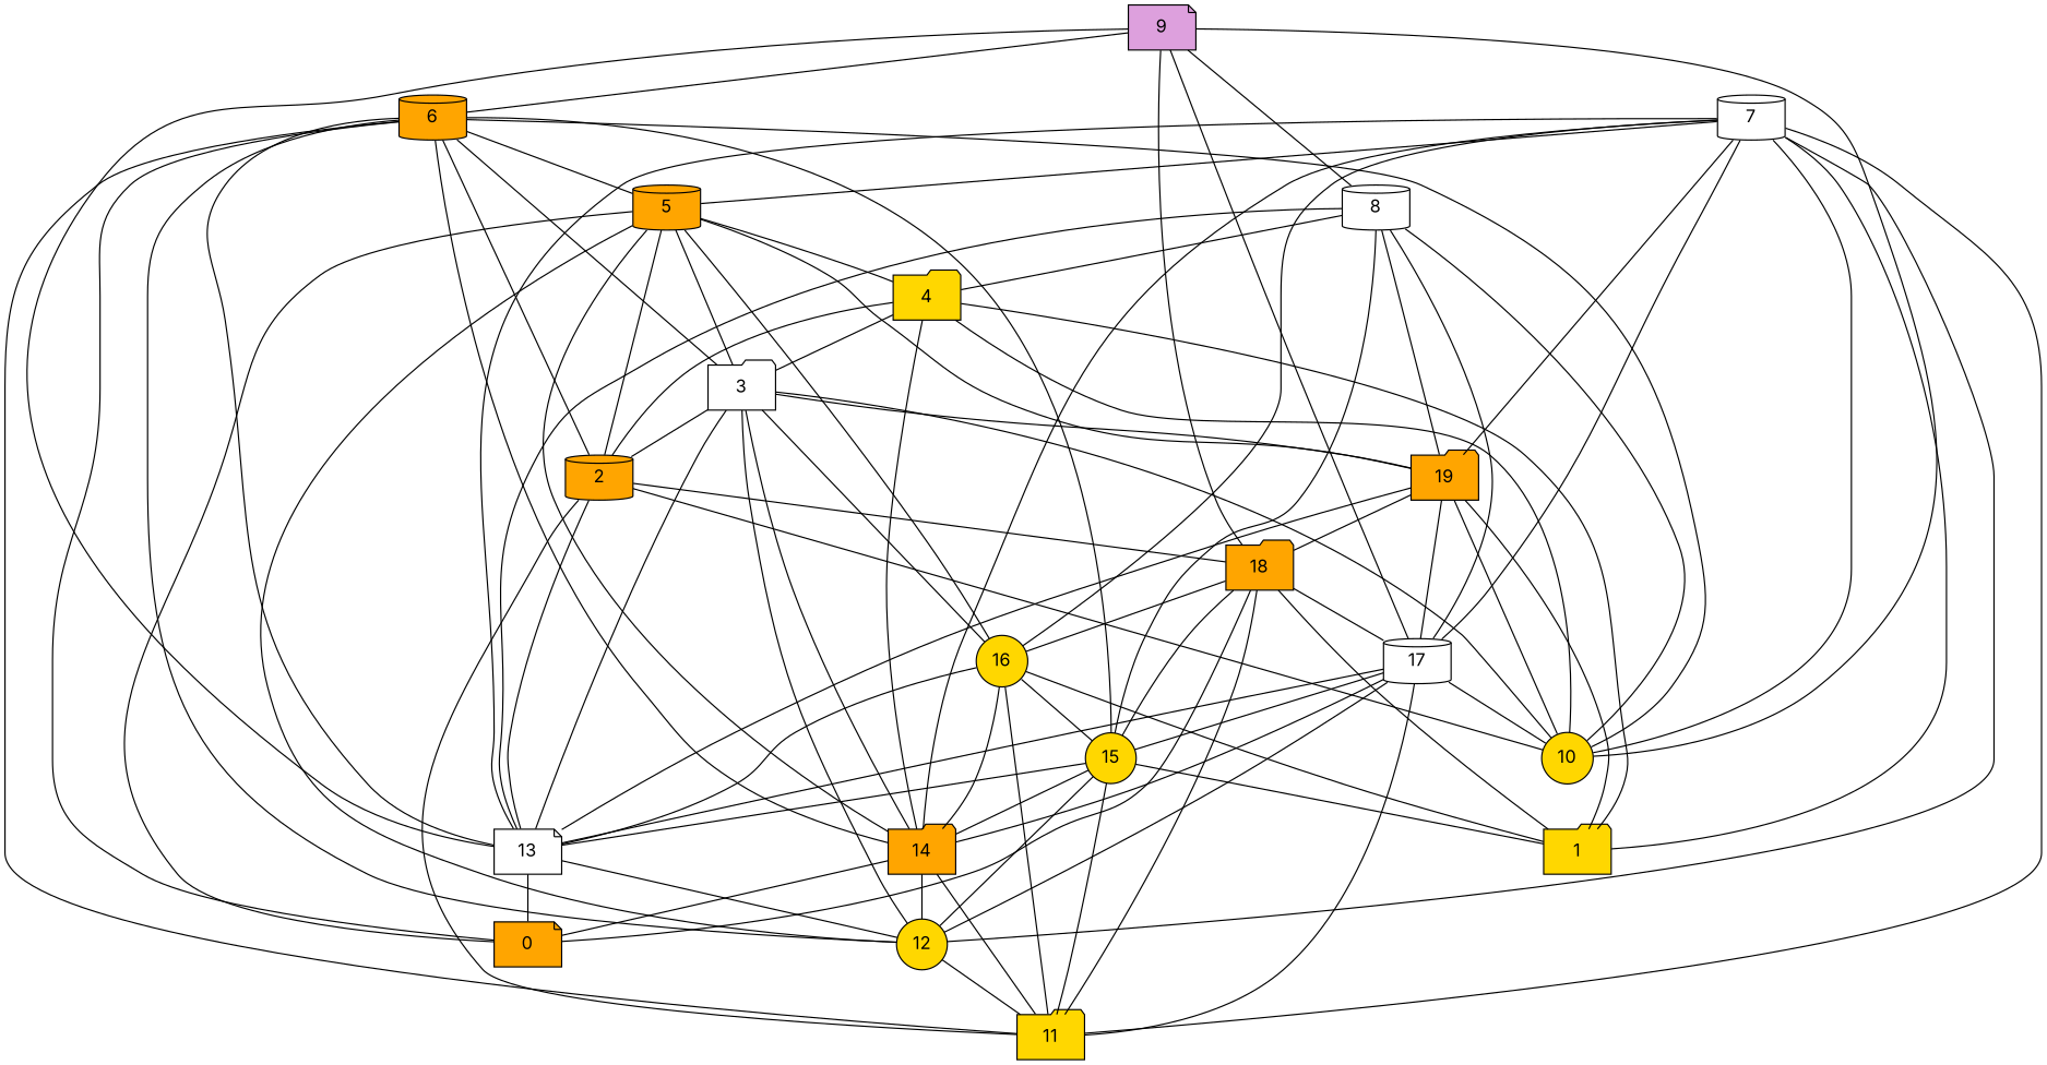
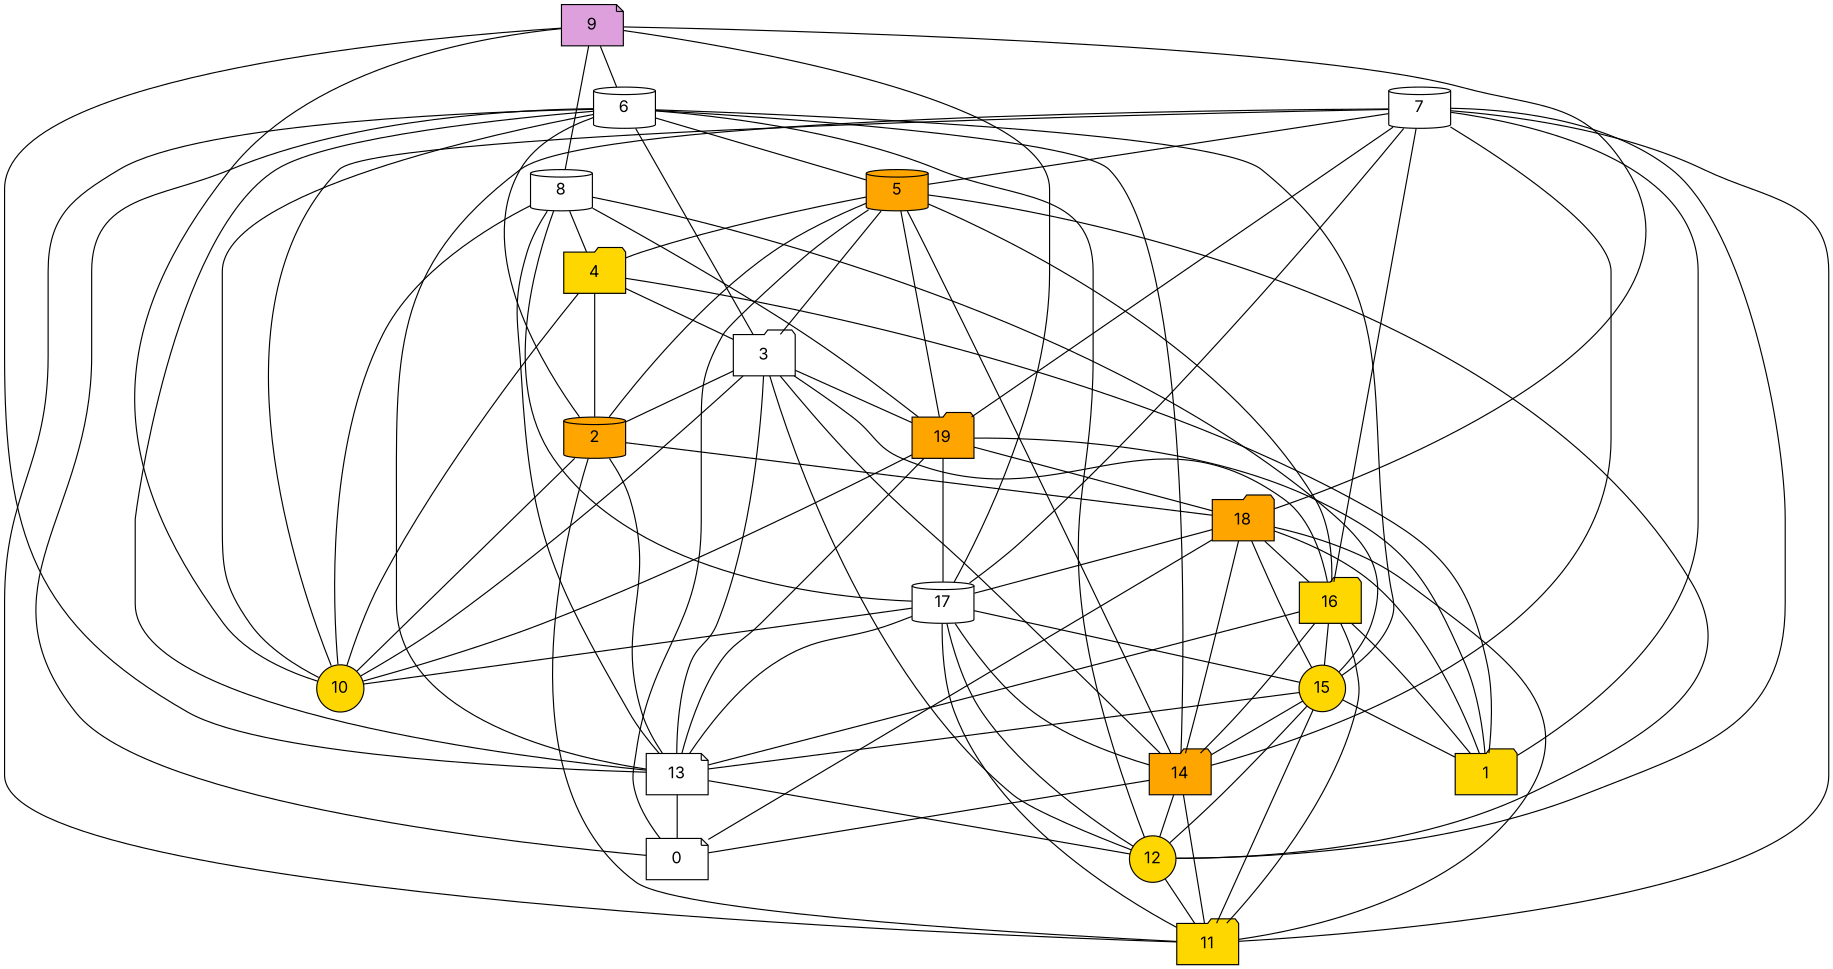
  digraph {
    fontname=Inter
    node [fillcolor=gold fontname=Inter shape=folder style=filled]
    edge [color=black dir=none fontname=Inter]
    18 [fillcolor=orange]
    11
    1
    17 [fillcolor=white shape=cylinder]
-   16 [shape=circle]
-   0 [fillcolor=orange shape=note]
+   16
+   0 [fillcolor=white shape=note]
    15 [shape=circle]
    10 [shape=circle]
    14 [fillcolor=orange]
    13 [fillcolor=white shape=note]
    12 [shape=circle]
    2 [fillcolor=orange shape=cylinder]
    9 [fillcolor=plum shape=note]
    8 [fillcolor=white shape=cylinder]
-   6 [fillcolor=orange shape=cylinder]
+   6 [fillcolor=white shape=cylinder]
    4
    19 [fillcolor=orange]
    5 [fillcolor=orange shape=cylinder]
    3 [fillcolor=white]
    7 [fillcolor=white shape=cylinder]
    subgraph sub_1 {
      18
      11
      1
      17
      16
      0
      15
      10
      14
      13
      12
      2
      9
      8
      6
      4
      19
      5
      3
      7
    }
    18 -> 11
    18 -> 1
    18 -> 17
    18 -> 16
    18 -> 0
    18 -> 15
    17 -> 11
    17 -> 15
    17 -> 10
    17 -> 14
    17 -> 13
    17 -> 12
    16 -> 11
    16 -> 1
    16 -> 15
    16 -> 14
    16 -> 13
    15 -> 11
    15 -> 1
    15 -> 14
    15 -> 13
    15 -> 12
    14 -> 11
    14 -> 0
    14 -> 12
    13 -> 0
    13 -> 12
    12 -> 11
    2 -> 18
    2 -> 11
    2 -> 10
    2 -> 13
    9 -> 18
    9 -> 17
    9 -> 10
    9 -> 13
    9 -> 8
    9 -> 6
    8 -> 17
    8 -> 15
    8 -> 10
    8 -> 13
    8 -> 4
    8 -> 19
    6 -> 11
    6 -> 0
    6 -> 15
    6 -> 10
    6 -> 14
    6 -> 13
    6 -> 12
    6 -> 2
    6 -> 5
    6 -> 3
    4 -> 1
    4 -> 10
-   4 -> 14
+   18 -> 14
    4 -> 2
    4 -> 3
    19 -> 18
    19 -> 1
    19 -> 17
    19 -> 10
    19 -> 13
    5 -> 16
    5 -> 0
    5 -> 14
    5 -> 12
    5 -> 2
    5 -> 4
    5 -> 19
    5 -> 3
    3 -> 16
    3 -> 10
    3 -> 14
    3 -> 13
    3 -> 12
    3 -> 2
    3 -> 19
    7 -> 11
    7 -> 1
    7 -> 17
    7 -> 16
    7 -> 10
    7 -> 14
    7 -> 13
    7 -> 12
    7 -> 19
    7 -> 5
  }
